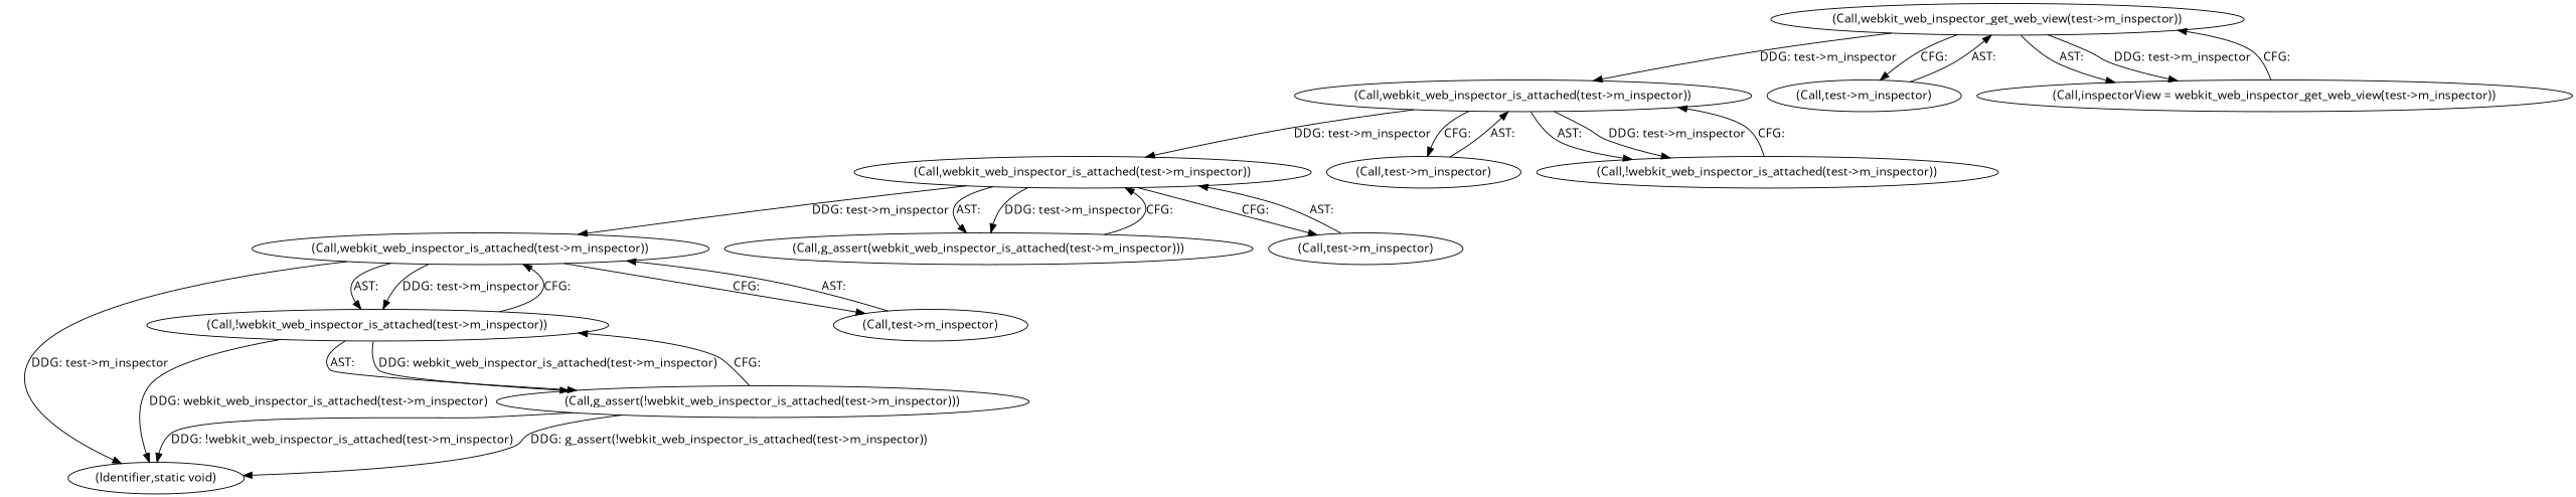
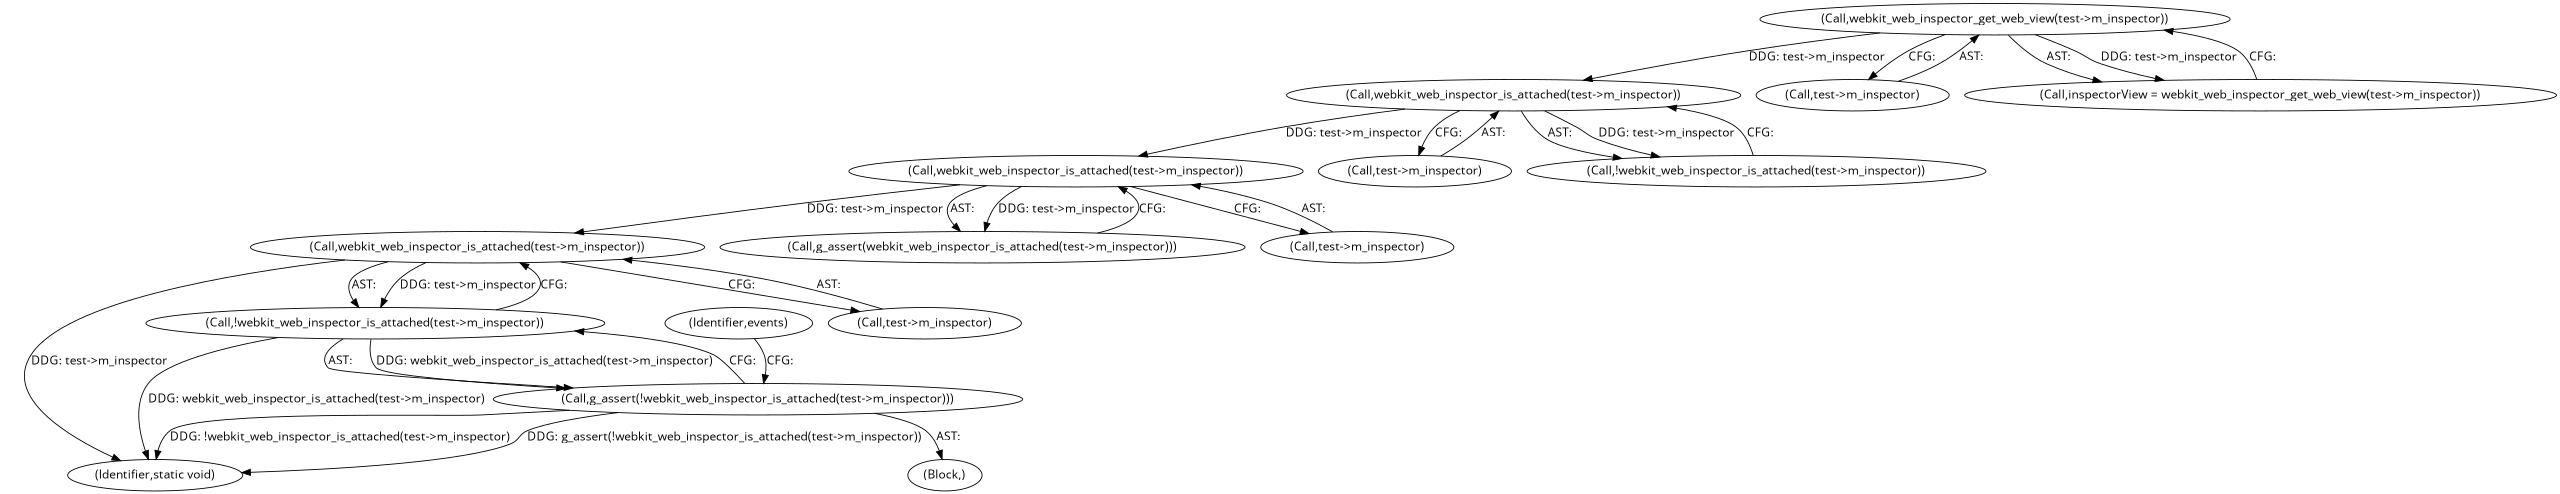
  digraph {
    fontname="Open Sans"
    node [fontname="Open Sans"]
    edge [fontname="Open Sans"]
    n1 [label="(Call,webkit_web_inspector_is_attached(test->m_inspector))"]
    n2 [label="(Call,!webkit_web_inspector_is_attached(test->m_inspector))"]
    n3 [label="(Identifier,static void)"]
    n4 [label="(Call,test->m_inspector)"]
    n5 [label="(Call,g_assert(!webkit_web_inspector_is_attached(test->m_inspector)))"]
    n6 [label="(Call,webkit_web_inspector_is_attached(test->m_inspector))"]
    n7 [label="(Call,g_assert(webkit_web_inspector_is_attached(test->m_inspector)))"]
    n8 [label="(Call,test->m_inspector)"]
    n9 [label="(Call,webkit_web_inspector_is_attached(test->m_inspector))"]
    n10 [label="(Call,test->m_inspector)"]
    n11 [label="(Call,!webkit_web_inspector_is_attached(test->m_inspector))"]
    n12 [label="(Call,webkit_web_inspector_get_web_view(test->m_inspector))"]
    n13 [label="(Call,test->m_inspector)"]
    n14 [label="(Call,inspectorView = webkit_web_inspector_get_web_view(test->m_inspector))"]
+   n15 [label="(Block,)"]
+   n16 [label="(Identifier,events)"]
    n1 -> n2 [label="AST: "]
    n1 -> n2 [label="DDG: test->m_inspector"]
    n1 -> n3 [label="DDG: test->m_inspector"]
    n1 -> n4 [label="CFG: "]
    n2 -> n1 [label="CFG: "]
    n2 -> n3 [label="DDG: webkit_web_inspector_is_attached(test->m_inspector)"]
    n2 -> n5 [label="AST: "]
    n2 -> n5 [label="DDG: webkit_web_inspector_is_attached(test->m_inspector)"]
    n4 -> n1 [label="AST: "]
    n5 -> n2 [label="CFG: "]
    n5 -> n3 [label="DDG: !webkit_web_inspector_is_attached(test->m_inspector)"]
    n5 -> n3 [label="DDG: g_assert(!webkit_web_inspector_is_attached(test->m_inspector))"]
+   n5 -> n15 [label="AST: "]
    n6 -> n1 [label="DDG: test->m_inspector"]
    n6 -> n7 [label="AST: "]
    n6 -> n7 [label="DDG: test->m_inspector"]
    n6 -> n8 [label="CFG: "]
    n7 -> n6 [label="CFG: "]
    n8 -> n6 [label="AST: "]
    n9 -> n6 [label="DDG: test->m_inspector"]
    n9 -> n10 [label="CFG: "]
    n9 -> n11 [label="AST: "]
    n9 -> n11 [label="DDG: test->m_inspector"]
    n10 -> n9 [label="AST: "]
    n11 -> n9 [label="CFG: "]
    n12 -> n9 [label="DDG: test->m_inspector"]
    n12 -> n13 [label="CFG: "]
    n12 -> n14 [label="AST: "]
    n12 -> n14 [label="DDG: test->m_inspector"]
    n13 -> n12 [label="AST: "]
    n14 -> n12 [label="CFG: "]
+   n16 -> n5 [label="CFG: "]
  }
